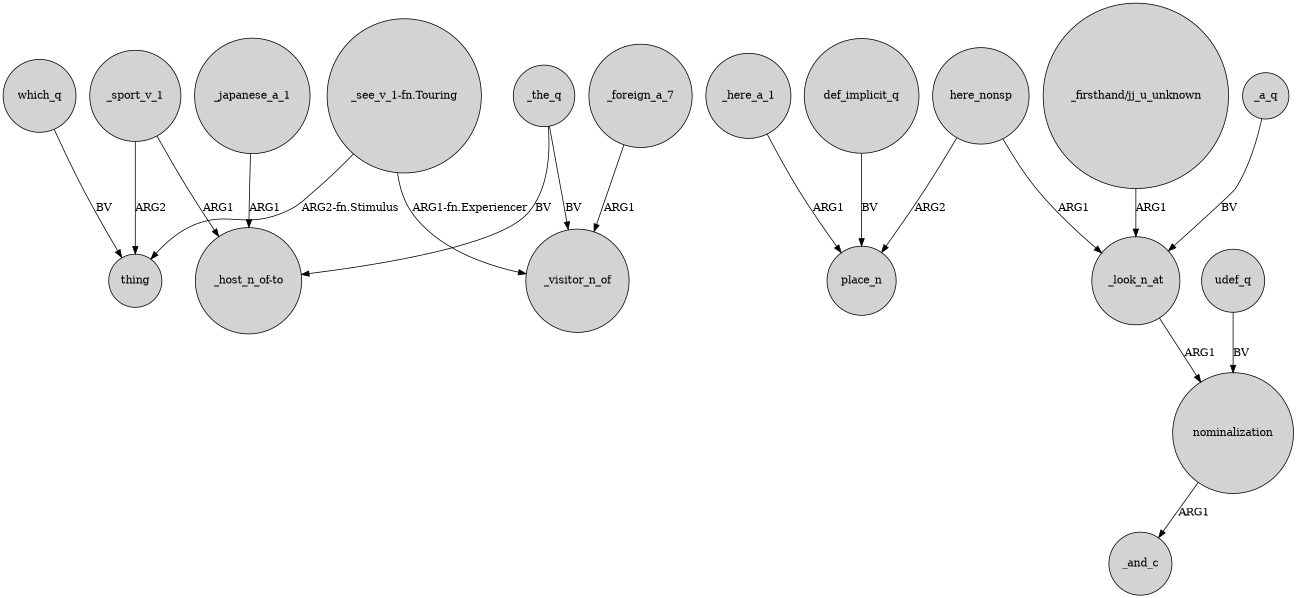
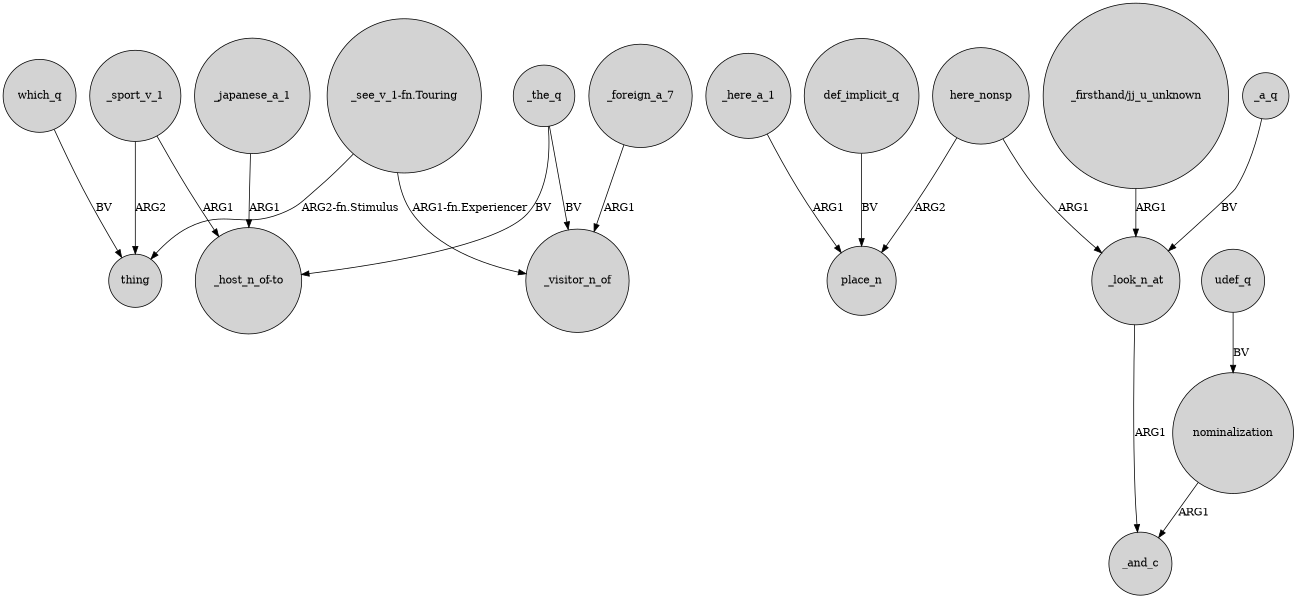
  digraph {
    node [shape=circle style=filled]
    "_see_v_1-fn.Touring"
    thing
    _visitor_n_of
    n4 [label=_foreign_a_7]
    n5 [label=here_nonsp]
    place_n
    _look_n_at
    nominalization
    _and_c
    def_implicit_q
    _here_a_1
    _sport_v_1
    "_host_n_of-to"
    _the_q
    "_firsthand/jj_u_unknown"
    _a_q
    _japanese_a_1
    udef_q
    which_q
    "_see_v_1-fn.Touring" -> thing [label="ARG2-fn.Stimulus"]
    "_see_v_1-fn.Touring" -> _visitor_n_of [label="ARG1-fn.Experiencer"]
    n4 -> _visitor_n_of [label=ARG1]
    n5 -> place_n [label=ARG2]
    n5 -> _look_n_at [label=ARG1]
-   _look_n_at -> nominalization [label=ARG1]
+   _look_n_at -> _and_c [label=ARG1]
    nominalization -> _and_c [label=ARG1]
    def_implicit_q -> place_n [label=BV]
    _here_a_1 -> place_n [label=ARG1]
    _sport_v_1 -> thing [label=ARG2]
    _sport_v_1 -> "_host_n_of-to" [label=ARG1]
    _the_q -> _visitor_n_of [label=BV]
    _the_q -> "_host_n_of-to" [label=BV]
    "_firsthand/jj_u_unknown" -> _look_n_at [label=ARG1]
    _a_q -> _look_n_at [label=BV]
    _japanese_a_1 -> "_host_n_of-to" [label=ARG1]
    udef_q -> nominalization [label=BV]
    which_q -> thing [label=BV]
  }
